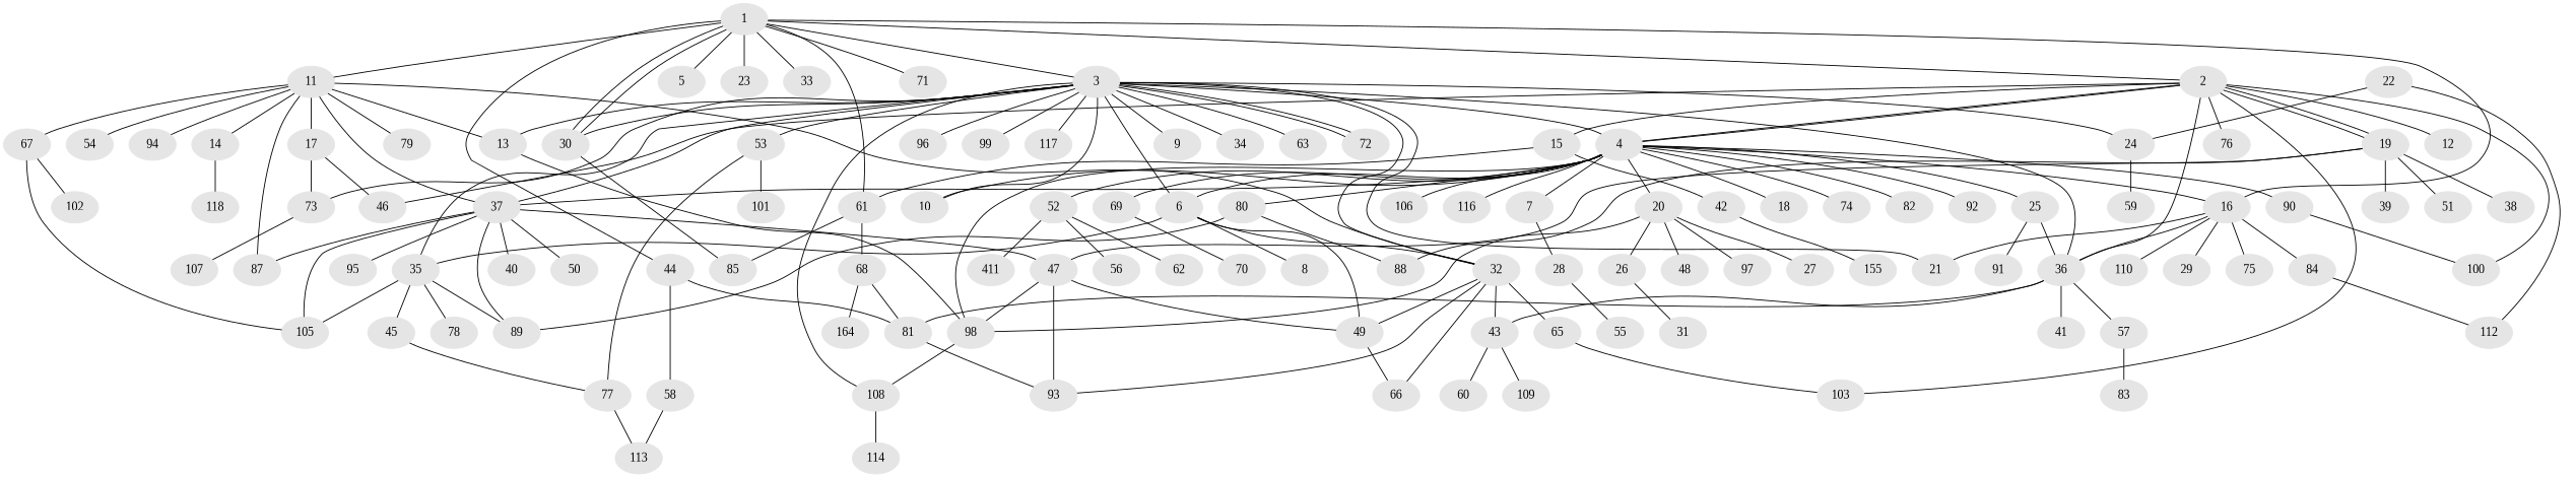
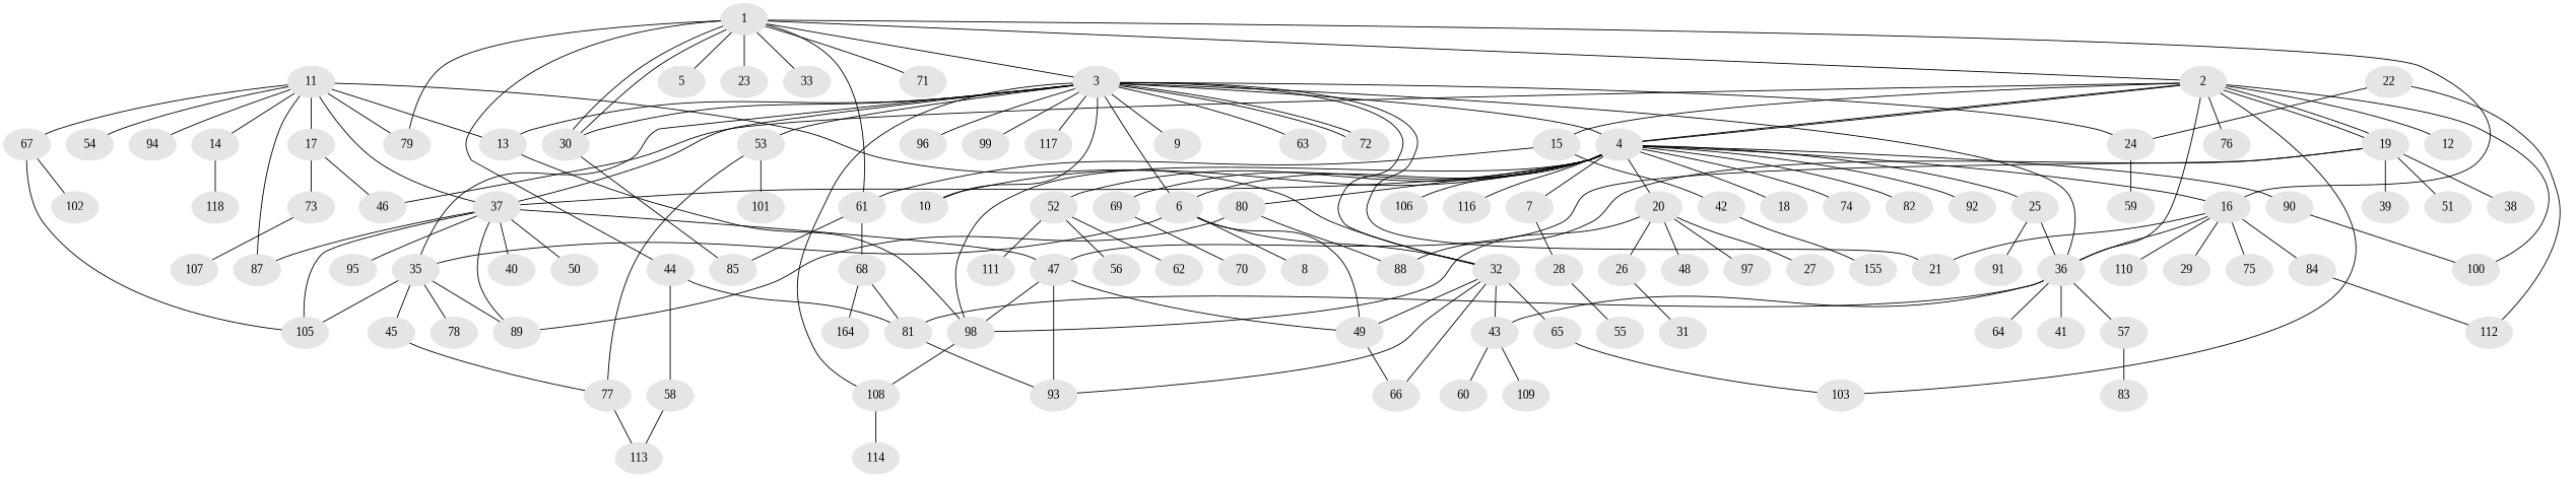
  graph {
    fontname="Liberation Serif"
    node [color=gray90 fontname="Liberation Serif" style=filled]
    edge [fontname="Liberation Serif"]
    1
    2
    3
    5
    11
    16
    23
    30
    33
    44
    61
    71
    4
    12
    15
    19
    36
    46
    76
    100
    103
    6
    9
    10
    13
    21
    24
    32
-   34
    35
    37
    53
    63
    72
    73
    96
    99
    108
    117
    14
    17
    54
    67
    79
    87
    94
    29
    75
    84
    110
    85
    81
    58
    68
    7
    18
    20
    25
    52
    69
    74
    80
    82
    90
    92
    98
    106
    116
    42
    38
    39
    47
    51
    88
    43
    41
    57
+   64
    8
    49
    59
    65
    66
    93
    45
    78
    89
    105
    40
    50
    95
    77
    101
    107
    114
    28
    26
    27
    48
    97
    91
    56
    62
-   111 [label=411]
+   111
    70
    55
    118
    22
    112
    102
    n111 [label=155]
    31
    60
    109
    83
    113
    n117 [label=164]
    1 -- 2
    1 -- 3
    1 -- 5
-   1 -- 11
+   1 -- 79
    1 -- 16
    1 -- 23
    1 -- 30
    1 -- 30
    1 -- 33
    1 -- 44
    1 -- 61
    1 -- 71
    2 -- 4
    2 -- 4
    2 -- 12
    2 -- 15
    2 -- 19
    2 -- 19
    2 -- 36
    2 -- 46
    2 -- 76
    2 -- 100
    2 -- 103
    3 -- 30
    3 -- 4
    3 -- 36
    3 -- 6
    3 -- 9
    3 -- 10
    3 -- 13
    3 -- 21
    3 -- 24
    3 -- 32
-   3 -- 34
    3 -- 35
    3 -- 37
    3 -- 53
    3 -- 63
    3 -- 72
    3 -- 72
-   3 -- 73
    3 -- 96
    3 -- 99
    3 -- 108
    3 -- 117
    11 -- 13
    11 -- 32
    11 -- 37
    11 -- 14
    11 -- 17
    11 -- 54
    11 -- 67
    11 -- 79
    11 -- 87
    11 -- 94
    16 -- 36
    16 -- 21
    16 -- 29
    16 -- 75
    16 -- 84
    16 -- 110
    30 -- 85
    44 -- 81
    44 -- 58
    61 -- 85
    61 -- 68
    4 -- 16
    4 -- 6
    4 -- 10
    4 -- 37
    4 -- 7
    4 -- 18
    4 -- 20
    4 -- 25
    4 -- 52
    4 -- 69
    4 -- 74
    4 -- 80
    4 -- 82
    4 -- 90
    4 -- 92
    4 -- 98
    4 -- 106
    4 -- 116
    15 -- 61
    15 -- 42
    19 -- 38
    19 -- 39
    19 -- 47
    19 -- 51
    19 -- 88
    36 -- 81
    36 -- 43
    36 -- 41
    36 -- 57
+   36 -- 64
    6 -- 32
    6 -- 35
    6 -- 8
    6 -- 49
    13 -- 98
    24 -- 59
    32 -- 43
    32 -- 49
    32 -- 65
    32 -- 66
    32 -- 93
    35 -- 45
    35 -- 78
    35 -- 89
    35 -- 105
    37 -- 87
    37 -- 47
    37 -- 89
    37 -- 105
    37 -- 40
    37 -- 50
    37 -- 95
    53 -- 77
    53 -- 101
    73 -- 107
    108 -- 114
    14 -- 118
    17 -- 46
    17 -- 73
    67 -- 105
    67 -- 102
    84 -- 112
    81 -- 93
    58 -- 113
    68 -- 81
    68 -- n117
    7 -- 28
    20 -- 98
    20 -- 26
    20 -- 27
    20 -- 48
    20 -- 97
    25 -- 36
    25 -- 91
    52 -- 56
    52 -- 62
    52 -- 111
    69 -- 70
    80 -- 88
    80 -- 89
    90 -- 100
    98 -- 108
    42 -- n111
    47 -- 98
    47 -- 49
    47 -- 93
    43 -- 60
    43 -- 109
    57 -- 83
    49 -- 66
    65 -- 103
    45 -- 77
    77 -- 113
    28 -- 55
    26 -- 31
    22 -- 24
    22 -- 112
  }
